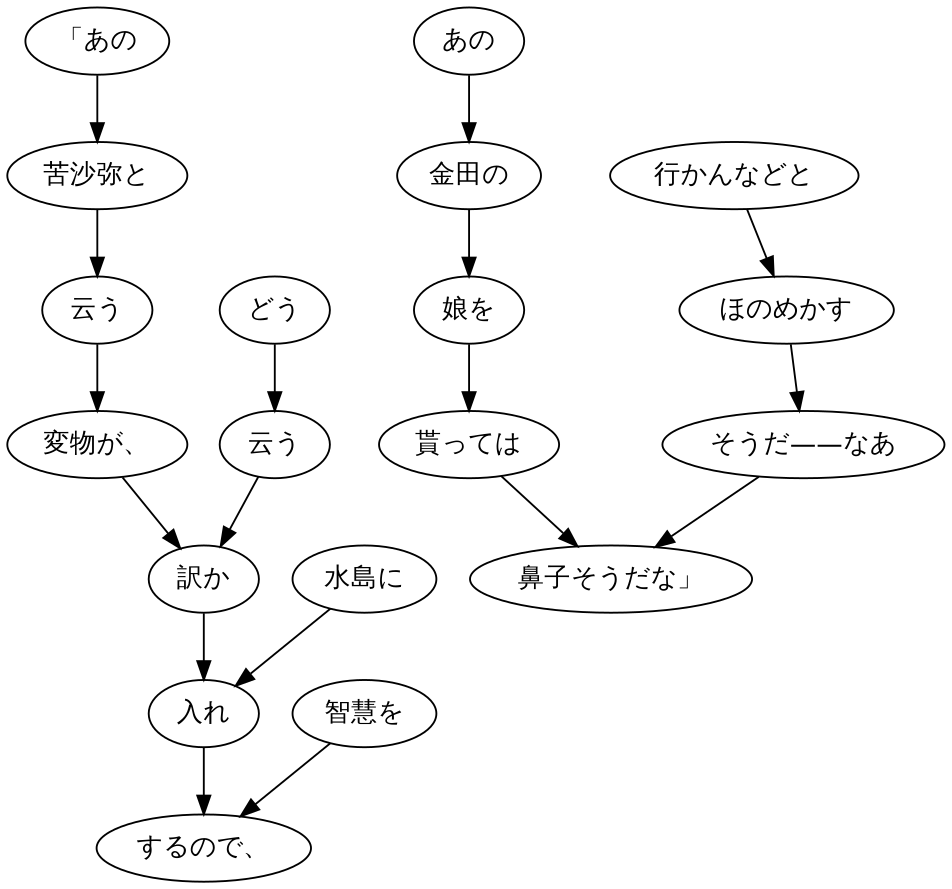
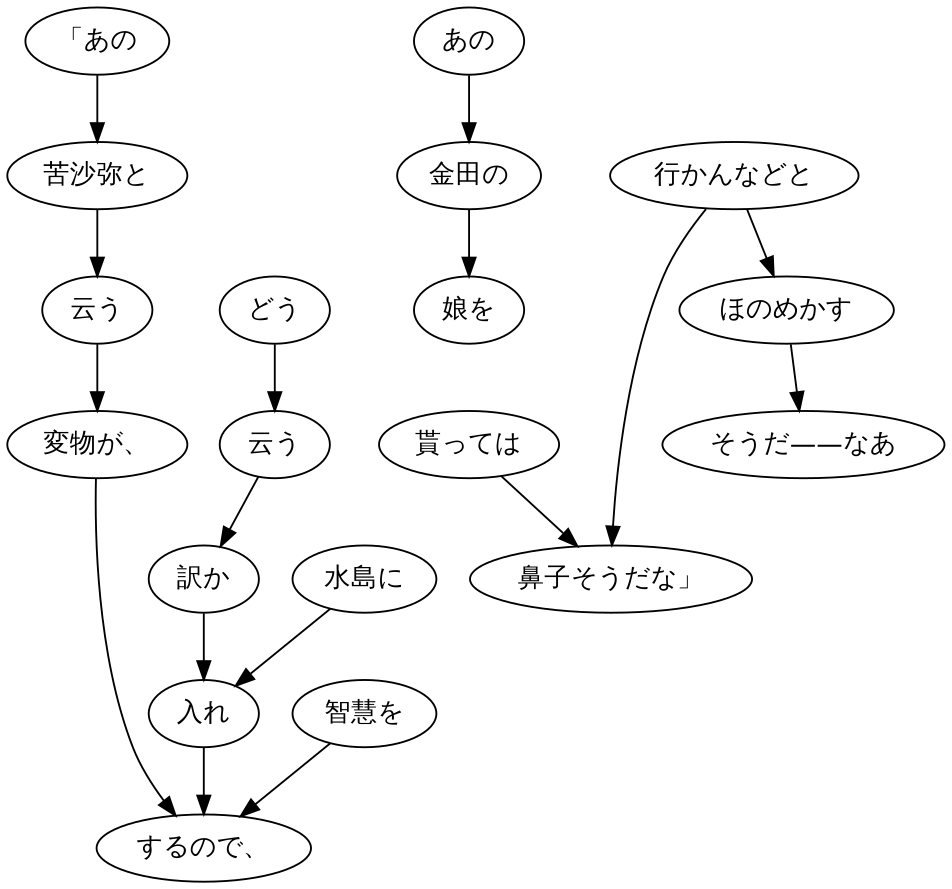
  digraph {
    n1 [label="「あの"]
    n2 [label="苦沙弥と"]
    n3 [label="云う"]
    n4 [label="変物が、"]
    n5 [label="するので、"]
    n6 [label="どう"]
    n7 [label="云う"]
    n8 [label="訳か"]
    n9 [label="入れ"]
    n10 [label="水島に"]
    n11 [label="智慧を"]
    n12 [label="鼻子そうだな」"]
    n13 [label="あの"]
    n14 [label="金田の"]
    n15 [label="娘を"]
    n16 [label="貰っては"]
    n17 [label="行かんなどと"]
    n18 [label="ほのめかす"]
    n19 [label="そうだ——なあ"]
    n1 -> n2
    n2 -> n3
    n3 -> n4
-   n4 -> n8
+   n4 -> n5
    n6 -> n7
    n7 -> n8
    n8 -> n9
    n9 -> n5
    n10 -> n9
    n11 -> n5
    n13 -> n14
    n14 -> n15
-   n15 -> n16
    n16 -> n12
    n17 -> n18
    n18 -> n19
-   n19 -> n12
+   n17 -> n12
  }
